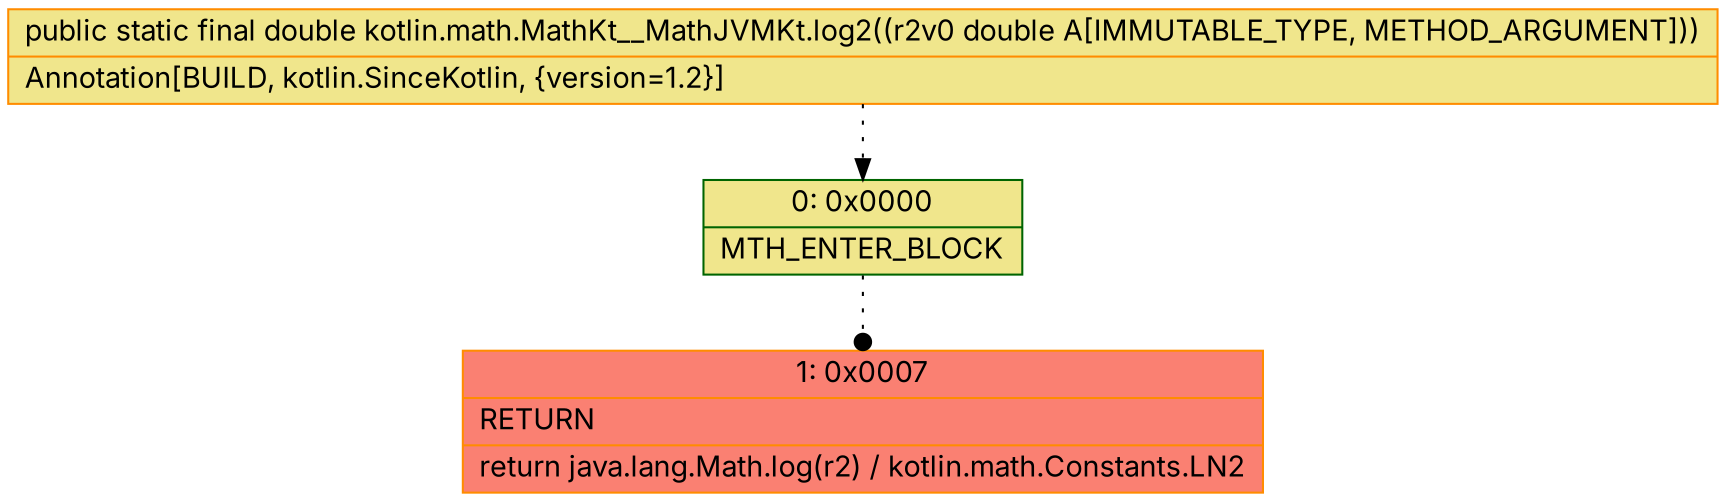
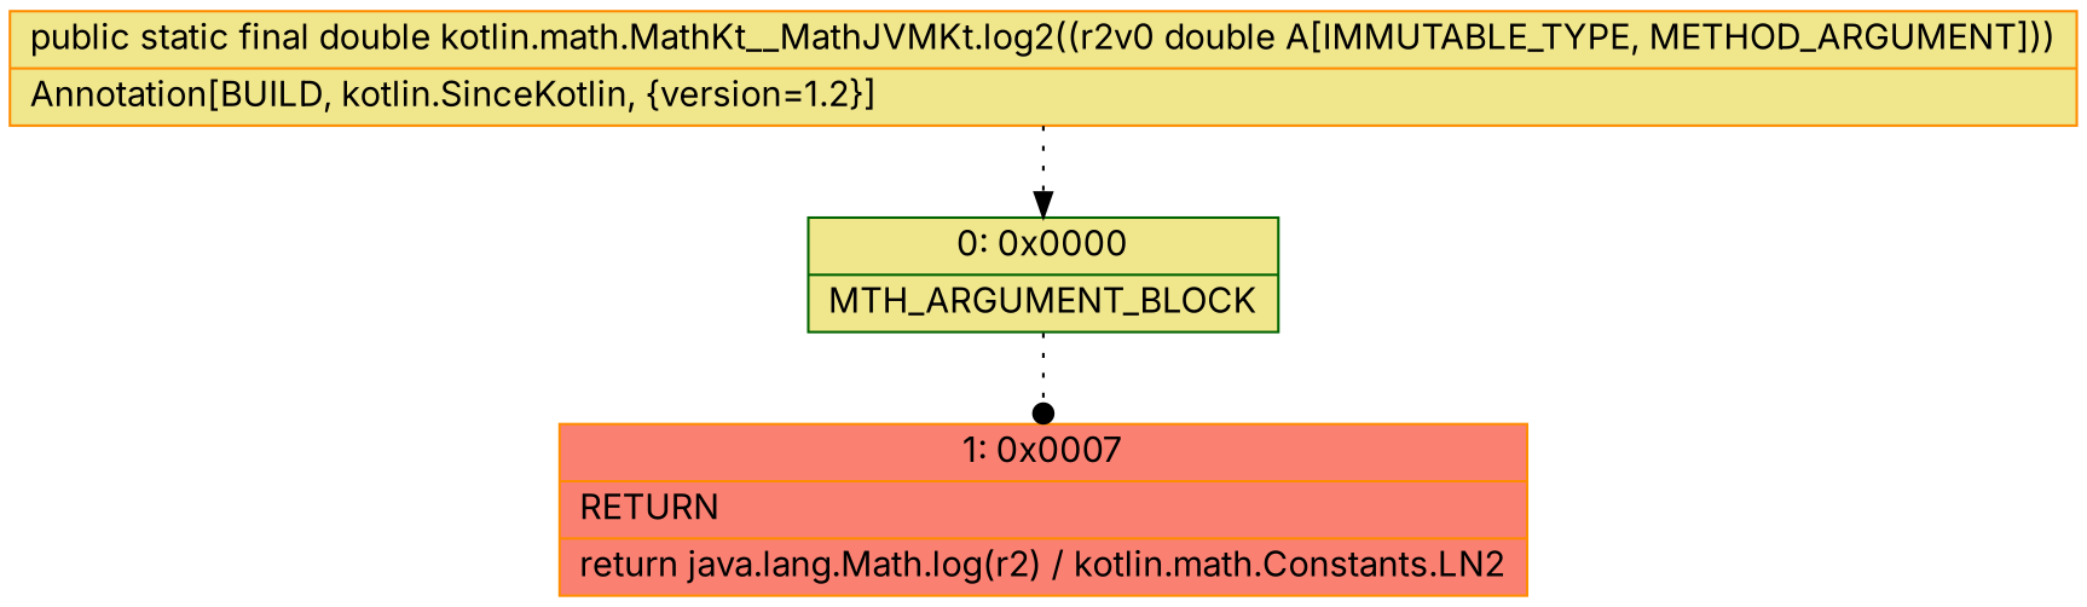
  digraph {
    fontname=Inter
    node [shape=record style=filled fillcolor=khaki color=darkorange fontname=Inter]
    edge [style=dotted fontname=Inter]
-   n1 [label="{0\:\ 0x0000|MTH_ENTER_BLOCK\l}" color=darkgreen]
+   n1 [label="{0\:\ 0x0000|MTH_ARGUMENT_BLOCK\l}" color=darkgreen]
    n2 [label="{1\:\ 0x0007|RETURN\l|return java.lang.Math.log(r2) \/ kotlin.math.Constants.LN2\l}" fillcolor=salmon]
    n3 [label="{public static final double kotlin.math.MathKt__MathJVMKt.log2((r2v0 double A[IMMUTABLE_TYPE, METHOD_ARGUMENT]))  | Annotation[BUILD, kotlin.SinceKotlin, \{version=1.2\}]\l}"]
    n1 -> n2 [arrowhead=dot]
    n3 -> n1 [arrowhead=normal]
  }
